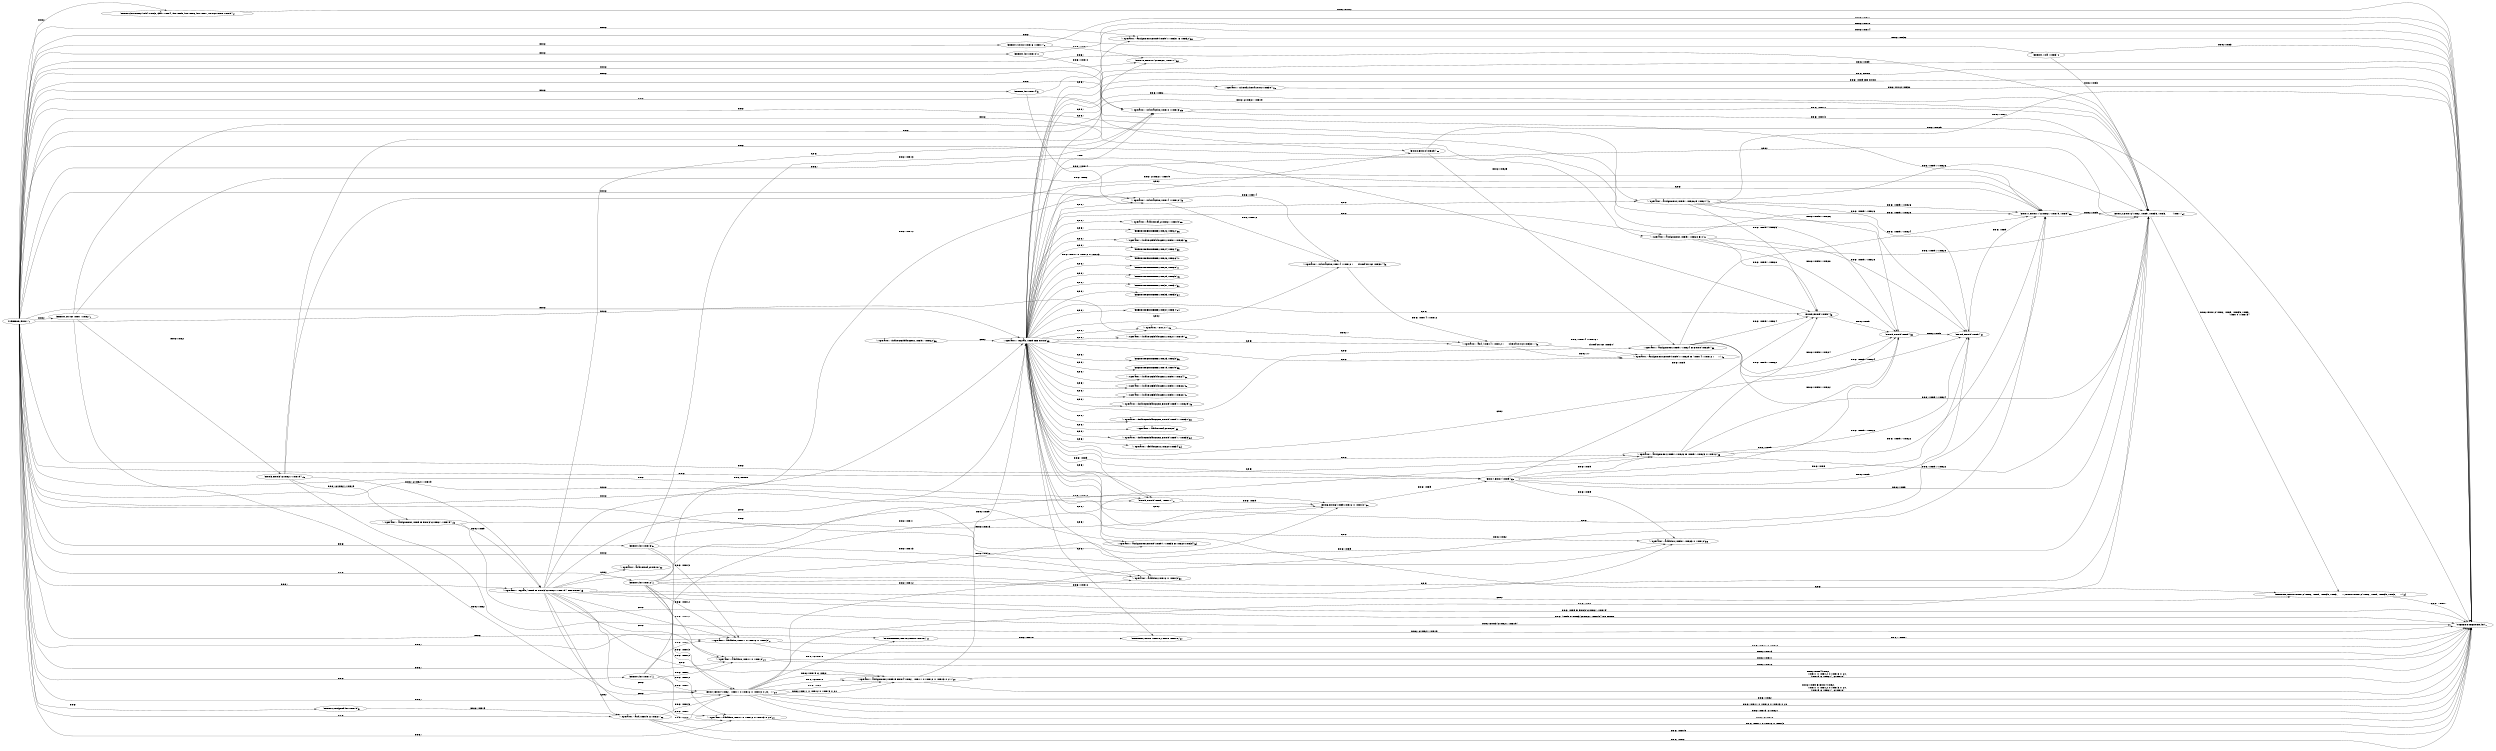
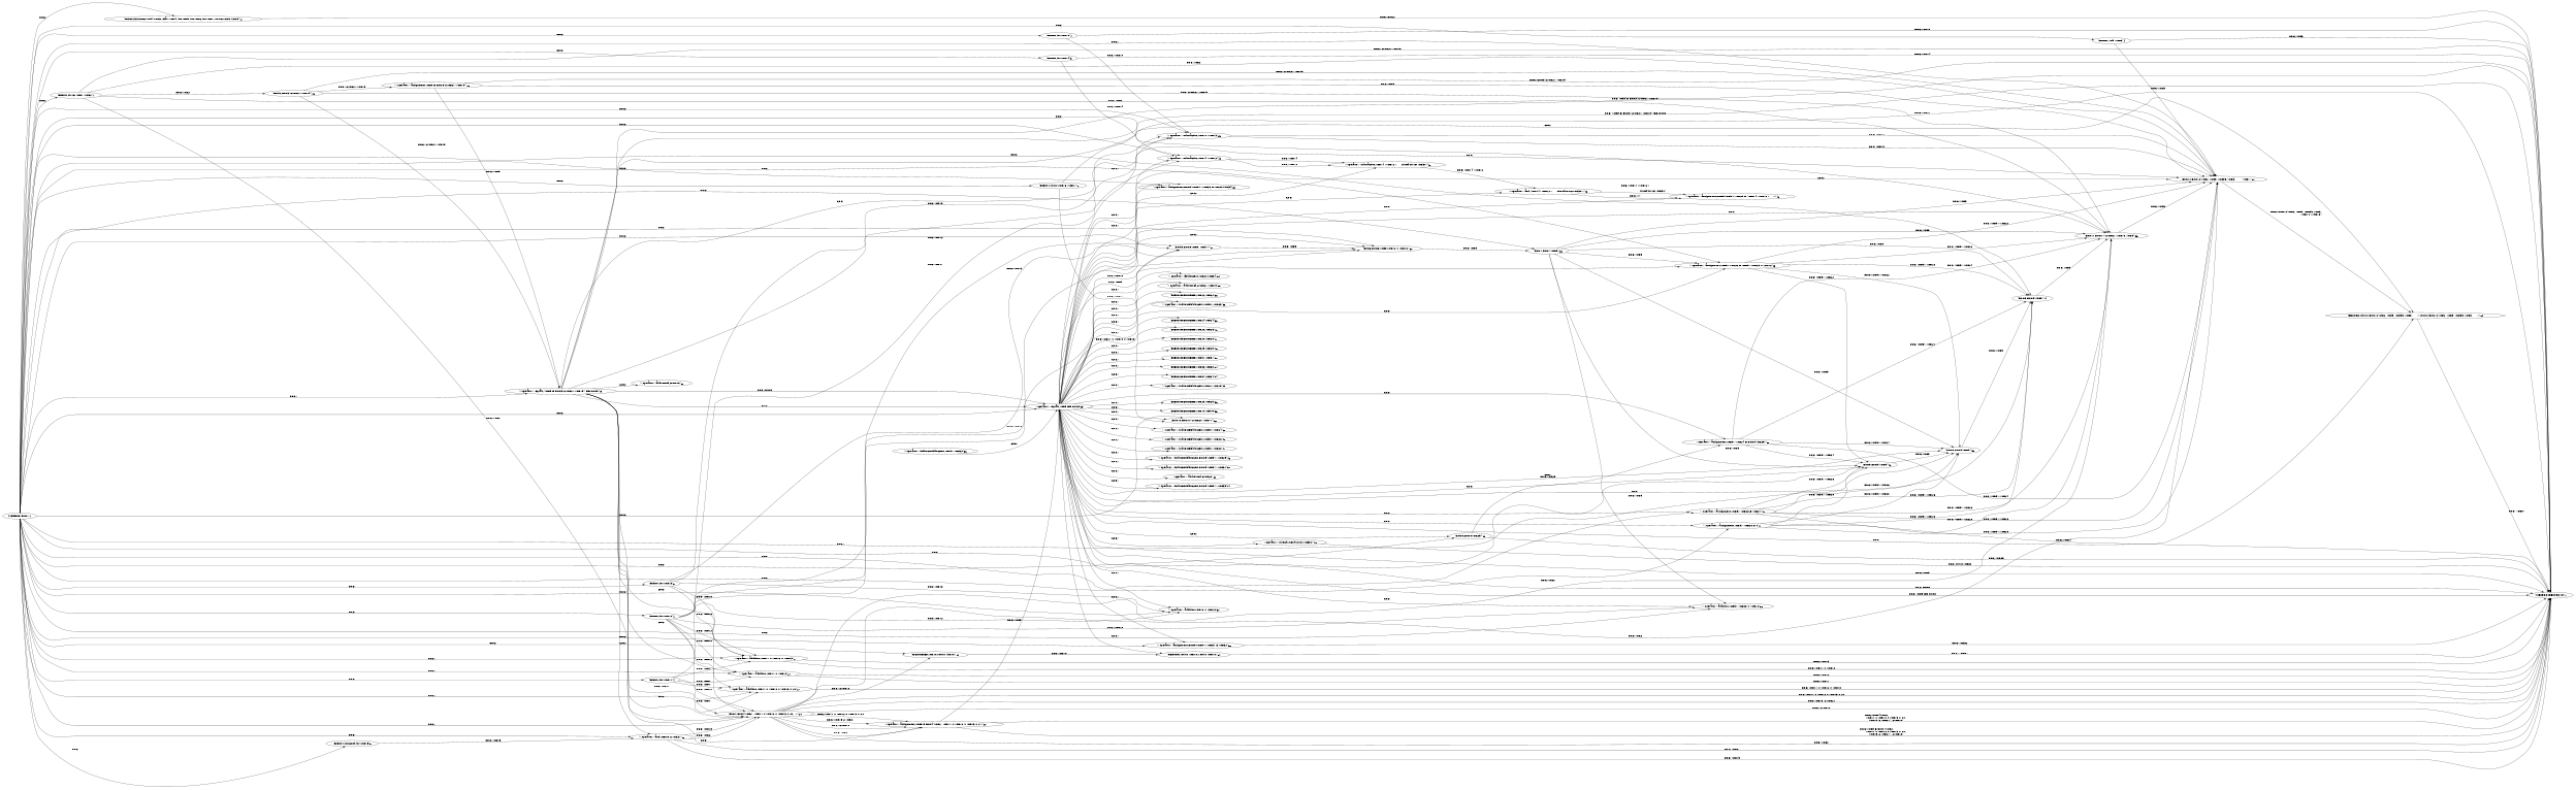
  digraph {
    rankdir=LR
    n1 [label=<(METHOD,FUN1)<SUB>1</SUB>>]
    n2 [label=<(PARAM,struct VAR1 *VAR2)<SUB>1</SUB>>]
    n3 [label=<(PARAM,int FUN2(void *VAR3, char *VAR4, int VAR5, int VAR6, 			int VAR7, struct VAR8 *VAR9))<SUB>2</SUB>>]
    n4 [label=<(PARAM,void *VAR3)<SUB>4</SUB>>]
    n5 [label=<(PARAM,int VAR10)<SUB>4</SUB>>]
    n6 [label=<(PARAM,int VAR11)<SUB>4</SUB>>]
    n7 [label=<(PARAM,int VAR12)<SUB>4</SUB>>]
    n8 [label=<(PARAM,int VAR13)<SUB>5</SUB>>]
    n9 [label=<(PARAM,int VAR14)<SUB>5</SUB>>]
    n10 [label=<(PARAM,unsigned int VAR15)<SUB>5</SUB>>]
    n11 [label=<(PARAM,struct VAR16 *VAR17)<SUB>6</SUB>>]
    n12 [label=<(&lt;operator&gt;.equals,(VAR9 = FUN3(&amp;VAR2-&gt;VAR19)) == NULL)<SUB>15</SUB>>]
    n13 [label=<(FUN12,FUN12(VAR2, VAR9, VAR35, VAR3,  				       (VAR...)<SUB>84</SUB>>]
    n14 [label=<(FUN5,FUN5(VAR9, VAR11))<SUB>27</SUB>>]
    n15 [label=<(FUN6,FUN6(VAR9,VAR12 + VAR13))<SUB>30</SUB>>]
    n16 [label=<(FUN7,FUN7(VAR9))<SUB>33</SUB>>]
    n17 [label=<(&lt;operator&gt;.assignment,VAR9-&gt;VAR22 = VAR9-&gt;VAR23 + VAR12)<SUB>36</SUB>>]
    n18 [label=<(&lt;operator&gt;.assignment,VAR9-&gt;VAR26 = VAR27)<SUB>40</SUB>>]
    n19 [label=<(&lt;operator&gt;.assignment,VAR9-&gt;VAR28 = 0)<SUB>41</SUB>>]
    n20 [label=<(&lt;operator&gt;.assignment,FUN9(VAR9)-&gt;VAR31 = VAR32)<SUB>50</SUB>>]
    n21 [label=<(FUN10,FUN10(&amp;VAR20, VAR17))<SUB>52</SUB>>]
    n22 [label=<(&lt;operator&gt;.assignment,FUN9(VAR9)-&gt;VAR33 = VAR20.VAR34)<SUB>54</SUB>>]
    n23 [label=<(FUN11,FUN11(&amp;VAR2-&gt;VAR19, VAR9))<SUB>55</SUB>>]
    n24 [label=<(&lt;operator&gt;.equals,VAR9 == NULL)<SUB>23</SUB>>]
    n25 [label=<(&lt;operator&gt;.subtraction,VAR10 - VAR13)<SUB>85</SUB>>]
    n26 [label=<(FUN4,FUN4(VAR2,  			VAR11 + VAR12 + VAR13 + 20,  			...)<SUB>20</SUB>>]
    n27 [label=<(&lt;operator&gt;.addition,VAR12 + VAR13)<SUB>30</SUB>>]
    n28 [label=<(&lt;operator&gt;.addition,VAR9-&gt;VAR23 + VAR12)<SUB>36</SUB>>]
    n29 [label=<(FUN8,FUN8(VAR25))<SUB>38</SUB>>]
    n30 [label=<(&lt;operator&gt;.addition,VAR11 + VAR12 + VAR13 + 20)<SUB>21</SUB>>]
    n31 [label=<(&lt;operator&gt;.and,VAR15 &amp; VAR21)<SUB>22</SUB>>]
    n32 [label=<(IDENTIFIER,VAR18,return VAR18;)<SUB>24</SUB>>]
    n33 [label=<(FUN9,FUN9(VAR9))<SUB>46</SUB>>]
-   n34 [label=<(&lt;operator&gt;.not,~7)<SUB>48</SUB>>]
    n35 [label=<(FUN9,FUN9(VAR9))<SUB>50</SUB>>]
    n36 [label=<(FUN9,FUN9(VAR9))<SUB>54</SUB>>]
    n37 [label=<(&lt;operator&gt;.addition,VAR11 + VAR12 + VAR13)<SUB>21</SUB>>]
    n38 [label=<(&lt;operator&gt;.subtraction,VAR14 - VAR12)<SUB>46</SUB>>]
    n39 [label=<(&lt;operator&gt;.addition,VAR11 + VAR12)<SUB>21</SUB>>]
    n40 [label=<(FUN3,FUN3(&amp;VAR2-&gt;VAR19))<SUB>15</SUB>>]
    n41 [label=<(METHOD_RETURN,int)<SUB>1</SUB>>]
    n42 [label=<(RETURN,return FUN12(VAR2, VAR9, VAR35, VAR3,  				    ...,return FUN12(VAR2, VAR9, VAR35, VAR3,  				    ...)<SUB>84</SUB>>]
    n43 [label=<(&lt;operator&gt;.assignment,VAR9 = FUN4(VAR2,  			VAR11 + VAR12 + VAR13 + 2...)<SUB>20</SUB>>]
    n44 [label=<(&lt;operator&gt;.addressOf,&amp;VAR18)<SUB>22</SUB>>]
    n45 [label=<(&lt;operator&gt;.assignment,VAR9-&gt;VAR24 = FUN8(VAR25))<SUB>38</SUB>>]
    n46 [label=<(&lt;operator&gt;.assignment,FUN9(VAR9)-&gt;VAR29 = (VAR14 - VAR12 -  					    ...)<SUB>46</SUB>>]
    n47 [label=<(RETURN,return VAR18;,return VAR18;)<SUB>24</SUB>>]
    n48 [label=<(&lt;operator&gt;.and,(VAR14 - VAR12 -  					     sizeof(struct VAR30...)<SUB>46</SUB>>]
    n49 [label=<(&lt;operator&gt;.subtraction,VAR14 - VAR12 -  					     sizeof(struct VAR30))<SUB>46</SUB>>]
    n50 [label=<(&lt;operator&gt;.sizeOf,sizeof(struct VAR30))<SUB>48</SUB>>]
    n51 [label=<(&lt;operator&gt;.indirectFieldAccess,VAR9-&gt;VAR24)<SUB>38</SUB>>]
    n52 [label=<(&lt;operator&gt;.indirectFieldAccess,VAR9-&gt;VAR26)<SUB>40</SUB>>]
    n53 [label=<(&lt;operator&gt;.indirectFieldAccess,VAR9-&gt;VAR28)<SUB>41</SUB>>]
    n54 [label=<(&lt;operator&gt;.indirectFieldAccess,FUN9(VAR9)-&gt;VAR29)<SUB>46</SUB>>]
    n55 [label=<(&lt;operator&gt;.indirectFieldAccess,FUN9(VAR9)-&gt;VAR31)<SUB>50</SUB>>]
    n56 [label=<(&lt;operator&gt;.addressOf,&amp;VAR20)<SUB>52</SUB>>]
    n57 [label=<(&lt;operator&gt;.indirectFieldAccess,FUN9(VAR9)-&gt;VAR33)<SUB>54</SUB>>]
    n58 [label=<(&lt;operator&gt;.fieldAccess,VAR20.VAR34)<SUB>54</SUB>>]
    n59 [label=<(&lt;operator&gt;.addressOf,&amp;VAR2-&gt;VAR19)<SUB>55</SUB>>]
    n60 [label=<(FIELD_IDENTIFIER,VAR22,VAR22)<SUB>36</SUB>>]
    n61 [label=<(&lt;operator&gt;.indirectFieldAccess,VAR9-&gt;VAR23)<SUB>36</SUB>>]
    n62 [label=<(FIELD_IDENTIFIER,VAR24,VAR24)<SUB>38</SUB>>]
    n63 [label=<(FIELD_IDENTIFIER,VAR26,VAR26)<SUB>40</SUB>>]
    n64 [label=<(FIELD_IDENTIFIER,VAR28,VAR28)<SUB>41</SUB>>]
    n65 [label=<(FIELD_IDENTIFIER,VAR29,VAR29)<SUB>46</SUB>>]
    n66 [label=<(FIELD_IDENTIFIER,VAR31,VAR31)<SUB>50</SUB>>]
    n67 [label=<(FIELD_IDENTIFIER,VAR33,VAR33)<SUB>54</SUB>>]
    n68 [label=<(FIELD_IDENTIFIER,VAR34,VAR34)<SUB>54</SUB>>]
    n69 [label=<(&lt;operator&gt;.indirectFieldAccess,VAR2-&gt;VAR19)<SUB>55</SUB>>]
    n70 [label=<(FIELD_IDENTIFIER,VAR23,VAR23)<SUB>36</SUB>>]
    n71 [label=<(FIELD_IDENTIFIER,VAR19,VAR19)<SUB>55</SUB>>]
    n72 [label=<(&lt;operator&gt;.assignment,VAR9 = FUN3(&amp;VAR2-&gt;VAR19))<SUB>15</SUB>>]
    n73 [label=<(&lt;operator&gt;.indirectFieldAccess,VAR9-&gt;VAR22)<SUB>36</SUB>>]
    n1 -> n2 [label="DDG: "]
    n1 -> n3 [label="DDG: "]
    n1 -> n4 [label="DDG: "]
    n1 -> n5 [label="DDG: "]
    n1 -> n6 [label="DDG: "]
    n1 -> n7 [label="DDG: "]
    n1 -> n8 [label="DDG: "]
    n1 -> n9 [label="DDG: "]
    n1 -> n10 [label="DDG: "]
    n1 -> n11 [label="DDG: "]
    n1 -> n12 [label="DDG: "]
    n1 -> n13 [label="DDG: "]
    n1 -> n14 [label="DDG: "]
    n1 -> n15 [label="DDG: "]
    n1 -> n16 [label="DDG: "]
    n1 -> n17 [label="DDG: "]
    n1 -> n18 [label="DDG: "]
    n1 -> n19 [label="DDG: "]
    n1 -> n20 [label="DDG: "]
    n1 -> n21 [label="DDG: "]
    n1 -> n22 [label="DDG: "]
    n1 -> n23 [label="DDG: "]
    n1 -> n24 [label="DDG: "]
    n1 -> n25 [label="DDG: "]
    n1 -> n26 [label="DDG: "]
    n1 -> n27 [label="DDG: "]
    n1 -> n28 [label="DDG: "]
    n1 -> n29 [label="DDG: "]
    n1 -> n30 [label="DDG: "]
    n1 -> n31 [label="DDG: "]
    n1 -> n32 [label="DDG: "]
    n1 -> n33 [label="DDG: "]
-   n1 -> n34 [label="DDG: "]
    n1 -> n35 [label="DDG: "]
    n1 -> n36 [label="DDG: "]
    n1 -> n37 [label="DDG: "]
    n1 -> n38 [label="DDG: "]
    n1 -> n39 [label="DDG: "]
    n2 -> n13 [label="DDG: VAR2"]
    n2 -> n23 [label="DDG: VAR2"]
    n2 -> n26 [label="DDG: VAR2"]
    n2 -> n40 [label="DDG: VAR2"]
    n3 -> n41 [label="DDG: FUN2"]
    n4 -> n13 [label="DDG: VAR3"]
    n4 -> n41 [label="DDG: VAR3"]
    n5 -> n25 [label="DDG: VAR10"]
    n5 -> n41 [label="DDG: VAR10"]
    n6 -> n14 [label="DDG: VAR11"]
    n6 -> n26 [label="DDG: VAR11"]
    n6 -> n30 [label="DDG: VAR11"]
    n6 -> n37 [label="DDG: VAR11"]
    n6 -> n39 [label="DDG: VAR11"]
    n7 -> n15 [label="DDG: VAR12"]
    n7 -> n17 [label="DDG: VAR12"]
    n7 -> n26 [label="DDG: VAR12"]
    n7 -> n27 [label="DDG: VAR12"]
    n7 -> n28 [label="DDG: VAR12"]
    n7 -> n30 [label="DDG: VAR12"]
    n7 -> n37 [label="DDG: VAR12"]
    n7 -> n38 [label="DDG: VAR12"]
    n7 -> n39 [label="DDG: VAR12"]
    n8 -> n15 [label="DDG: VAR13"]
    n8 -> n25 [label="DDG: VAR13"]
    n8 -> n26 [label="DDG: VAR13"]
    n8 -> n27 [label="DDG: VAR13"]
    n8 -> n37 [label="DDG: VAR13"]
    n9 -> n38 [label="DDG: VAR14"]
    n9 -> n41 [label="DDG: VAR14"]
    n10 -> n31 [label="DDG: VAR15"]
    n11 -> n21 [label="DDG: VAR17"]
    n11 -> n41 [label="DDG: VAR17"]
    n12 -> n13 [label="CDG: "]
    n12 -> n24 [label="DDG: NULL"]
    n12 -> n24 [label="CDG: "]
    n12 -> n25 [label="CDG: "]
    n12 -> n26 [label="CDG: "]
-   n12 -> n30 [label="CDG: "]
+   n12 -> n30 [label="DDG: VAR17"]
    n12 -> n31 [label="CDG: "]
    n12 -> n37 [label="CDG: "]
    n12 -> n39 [label="CDG: "]
    n12 -> n41 [label="DDG: VAR9 = FUN3(&amp;VAR2-&gt;VAR19)"]
    n12 -> n41 [label="DDG: (VAR9 = FUN3(&amp;VAR2-&gt;VAR19)) == NULL"]
    n12 -> n42 [label="CDG: "]
    n12 -> n43 [label="CDG: "]
    n12 -> n44 [label="CDG: "]
    n13 -> n42 [label="DDG: FUN12(VAR2, VAR9, VAR35, VAR3,\n 				       (VAR10 - VAR13))"]
    n14 -> n15 [label="DDG: VAR9"]
    n15 -> n16 [label="DDG: VAR9"]
    n16 -> n13 [label="DDG: VAR9"]
    n16 -> n17 [label="DDG: VAR9"]
    n16 -> n23 [label="DDG: VAR9"]
    n16 -> n28 [label="DDG: VAR9"]
    n16 -> n33 [label="DDG: VAR9"]
    n16 -> n35 [label="DDG: VAR9"]
    n16 -> n36 [label="DDG: VAR9"]
    n17 -> n13 [label="DDG: VAR9-&gt;VAR22"]
    n17 -> n23 [label="DDG: VAR9-&gt;VAR22"]
    n17 -> n33 [label="DDG: VAR9-&gt;VAR22"]
    n17 -> n35 [label="DDG: VAR9-&gt;VAR22"]
    n17 -> n36 [label="DDG: VAR9-&gt;VAR22"]
    n18 -> n13 [label="DDG: VAR9-&gt;VAR26"]
    n18 -> n23 [label="DDG: VAR9-&gt;VAR26"]
    n18 -> n33 [label="DDG: VAR9-&gt;VAR26"]
    n18 -> n35 [label="DDG: VAR9-&gt;VAR26"]
    n18 -> n36 [label="DDG: VAR9-&gt;VAR26"]
    n18 -> n41 [label="DDG: VAR27"]
    n19 -> n13 [label="DDG: VAR9-&gt;VAR28"]
    n19 -> n23 [label="DDG: VAR9-&gt;VAR28"]
    n19 -> n33 [label="DDG: VAR9-&gt;VAR28"]
    n19 -> n35 [label="DDG: VAR9-&gt;VAR28"]
    n19 -> n36 [label="DDG: VAR9-&gt;VAR28"]
    n20 -> n41 [label="DDG: VAR32"]
    n23 -> n13 [label="DDG: VAR9"]
    n24 -> n13 [label="CDG: "]
    n24 -> n14 [label="DDG: VAR9"]
    n24 -> n14 [label="CDG: "]
    n24 -> n15 [label="CDG: "]
-   n24 -> n16 [label="CDG: "]
    n24 -> n17 [label="CDG: "]
    n24 -> n18 [label="CDG: "]
    n24 -> n19 [label="CDG: "]
    n24 -> n20 [label="CDG: "]
    n24 -> n21 [label="CDG: "]
    n24 -> n22 [label="CDG: "]
    n24 -> n23 [label="CDG: "]
-   n24 -> n25 [label="VAR: "]
+   n24 -> n25 [label="CDG: "]
    n24 -> n27 [label="CDG: "]
    n24 -> n28 [label="CDG: "]
    n24 -> n29 [label="CDG: "]
    n24 -> n33 [label="CDG: "]
-   n24 -> n34 [label="CDG: "]
    n24 -> n35 [label="CDG: "]
    n24 -> n36 [label="CDG: "]
    n24 -> n38 [label="CDG: "]
    n24 -> n41 [label="DDG: VAR9"]
    n24 -> n41 [label="DDG: NULL"]
    n24 -> n41 [label="DDG: VAR9 == NULL"]
    n24 -> n42 [label="CDG: "]
    n24 -> n45 [label="CDG: "]
    n24 -> n46 [label="CDG: "]
    n24 -> n47 [label="CDG: "]
    n24 -> n48 [label="CDG: "]
    n24 -> n49 [label="CDG: "]
    n24 -> n50 [label="CDG: "]
    n24 -> n51 [label="CDG: "]
    n24 -> n52 [label="CDG: "]
    n24 -> n53 [label="CDG: "]
    n24 -> n54 [label="CDG: "]
    n24 -> n55 [label="CDG: "]
    n24 -> n56 [label="CDG: "]
    n24 -> n57 [label="CDG: "]
    n24 -> n58 [label="CDG: "]
    n24 -> n59 [label="CDG: "]
    n24 -> n60 [label="CDG: "]
    n24 -> n61 [label="CDG: "]
    n24 -> n62 [label="CDG: "]
    n24 -> n63 [label="DDG: VAR11 + VAR12 + VAR13"]
    n24 -> n64 [label="CDG: "]
    n24 -> n65 [label="CDG: "]
    n24 -> n66 [label="CDG: "]
    n24 -> n67 [label="CDG: "]
    n24 -> n68 [label="CDG: "]
    n24 -> n69 [label="CDG: "]
    n24 -> n70 [label="CDG: "]
    n24 -> n71 [label="CDG: "]
    n25 -> n13 [label="DDG: VAR10"]
    n25 -> n13 [label="DDG: VAR13"]
    n26 -> n13 [label="DDG: VAR2"]
    n26 -> n23 [label="DDG: VAR2"]
    n26 -> n32 [label="DDG: &amp;VAR18"]
    n26 -> n41 [label="DDG: VAR2"]
    n26 -> n41 [label="DDG: VAR11 + VAR12 + VAR13 + 20"]
    n26 -> n41 [label="DDG: VAR15 &amp; VAR21"]
    n26 -> n41 [label="DDG: &amp;VAR18"]
    n26 -> n43 [label="DDG: VAR2"]
    n26 -> n43 [label="DDG: VAR11 + VAR12 + VAR13 + 20"]
    n26 -> n43 [label="DDG: VAR15 &amp; VAR21"]
    n26 -> n43 [label="DDG: &amp;VAR18"]
    n29 -> n41 [label="DDG: VAR25"]
    n29 -> n45 [label="DDG: VAR25"]
    n30 -> n41 [label="DDG: VAR11 + VAR12 + VAR13"]
    n31 -> n26 [label="DDG: VAR15"]
    n31 -> n26 [label="DDG: VAR21"]
    n31 -> n41 [label="DDG: VAR15"]
    n31 -> n41 [label="DDG: VAR21"]
    n32 -> n47 [label="DDG: VAR18"]
    n33 -> n35 [label="DDG: VAR9"]
-   n34 -> n48 [label="DDG: 7"]
    n35 -> n36 [label="DDG: VAR9"]
    n36 -> n23 [label="DDG: VAR9"]
    n37 -> n41 [label="DDG: VAR11 + VAR12"]
    n37 -> n41 [label="DDG: VAR13"]
    n38 -> n49 [label="DDG: VAR14"]
    n38 -> n49 [label="DDG: VAR12"]
    n39 -> n41 [label="DDG: VAR11"]
    n39 -> n41 [label="DDG: VAR12"]
    n40 -> n12 [label="DDG: &amp;VAR2-&gt;VAR19"]
    n40 -> n13 [label="DDG: &amp;VAR2-&gt;VAR19"]
    n40 -> n23 [label="DDG: &amp;VAR2-&gt;VAR19"]
-   n40 -> n41 [label="DDG: &amp;VAR2-&gt;VAR19"]
+   n2 -> n41 [label="DDG: &amp;VAR2-&gt;VAR19"]
    n40 -> n72 [label="DDG: &amp;VAR2-&gt;VAR19"]
    n42 -> n41 [label="DDG: &lt;RET&gt;"]
    n43 -> n24 [label="DDG: VAR9"]
    n43 -> n41 [label="DDG: FUN4(VAR2,\n 			VAR11 + VAR12 + VAR13 + 20,\n 			(VAR15 &amp; VAR21), &amp;VAR18)"]
    n43 -> n41 [label="DDG: VAR9 = FUN4(VAR2,\n 			VAR11 + VAR12 + VAR13 + 20,\n 			(VAR15 &amp; VAR21), &amp;VAR18)"]
    n45 -> n13 [label="DDG: VAR9-&gt;VAR24"]
    n45 -> n23 [label="DDG: VAR9-&gt;VAR24"]
    n45 -> n33 [label="DDG: VAR9-&gt;VAR24"]
    n45 -> n35 [label="DDG: VAR9-&gt;VAR24"]
    n45 -> n36 [label="DDG: VAR9-&gt;VAR24"]
    n47 -> n41 [label="DDG: &lt;RET&gt;"]
    n48 -> n46 [label="DDG: VAR14 - VAR12 -\n\n					     sizeof(struct VAR30)"]
    n48 -> n46 [label="DDG: ~7"]
    n49 -> n48 [label="DDG: VAR14 - VAR12"]
    n50 -> n41 [label="DDG: struct VAR30"]
    n72 -> n12 [label="DDG: VAR9"]
    n72 -> n13 [label="DDG: VAR9"]
    n72 -> n41 [label="DDG: FUN3(&amp;VAR2-&gt;VAR19)"]
    n73 -> n24 [label="CDG: "]
  }
